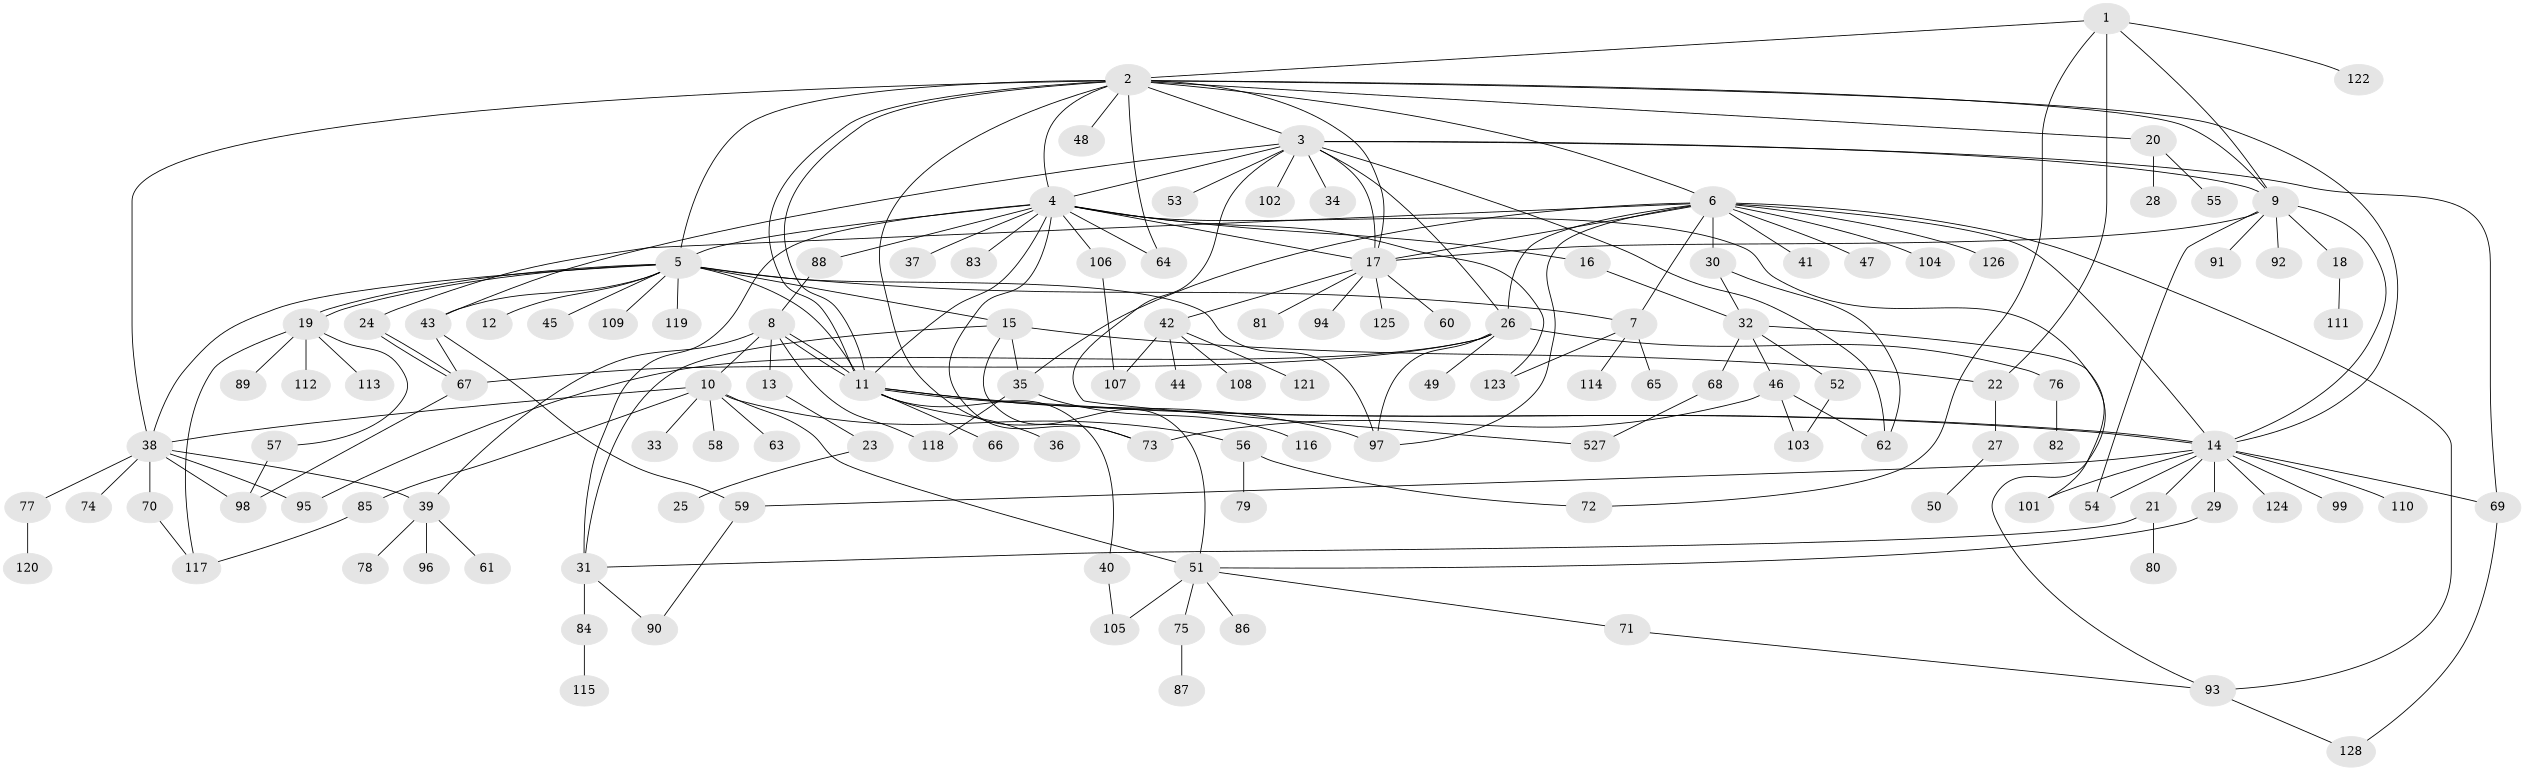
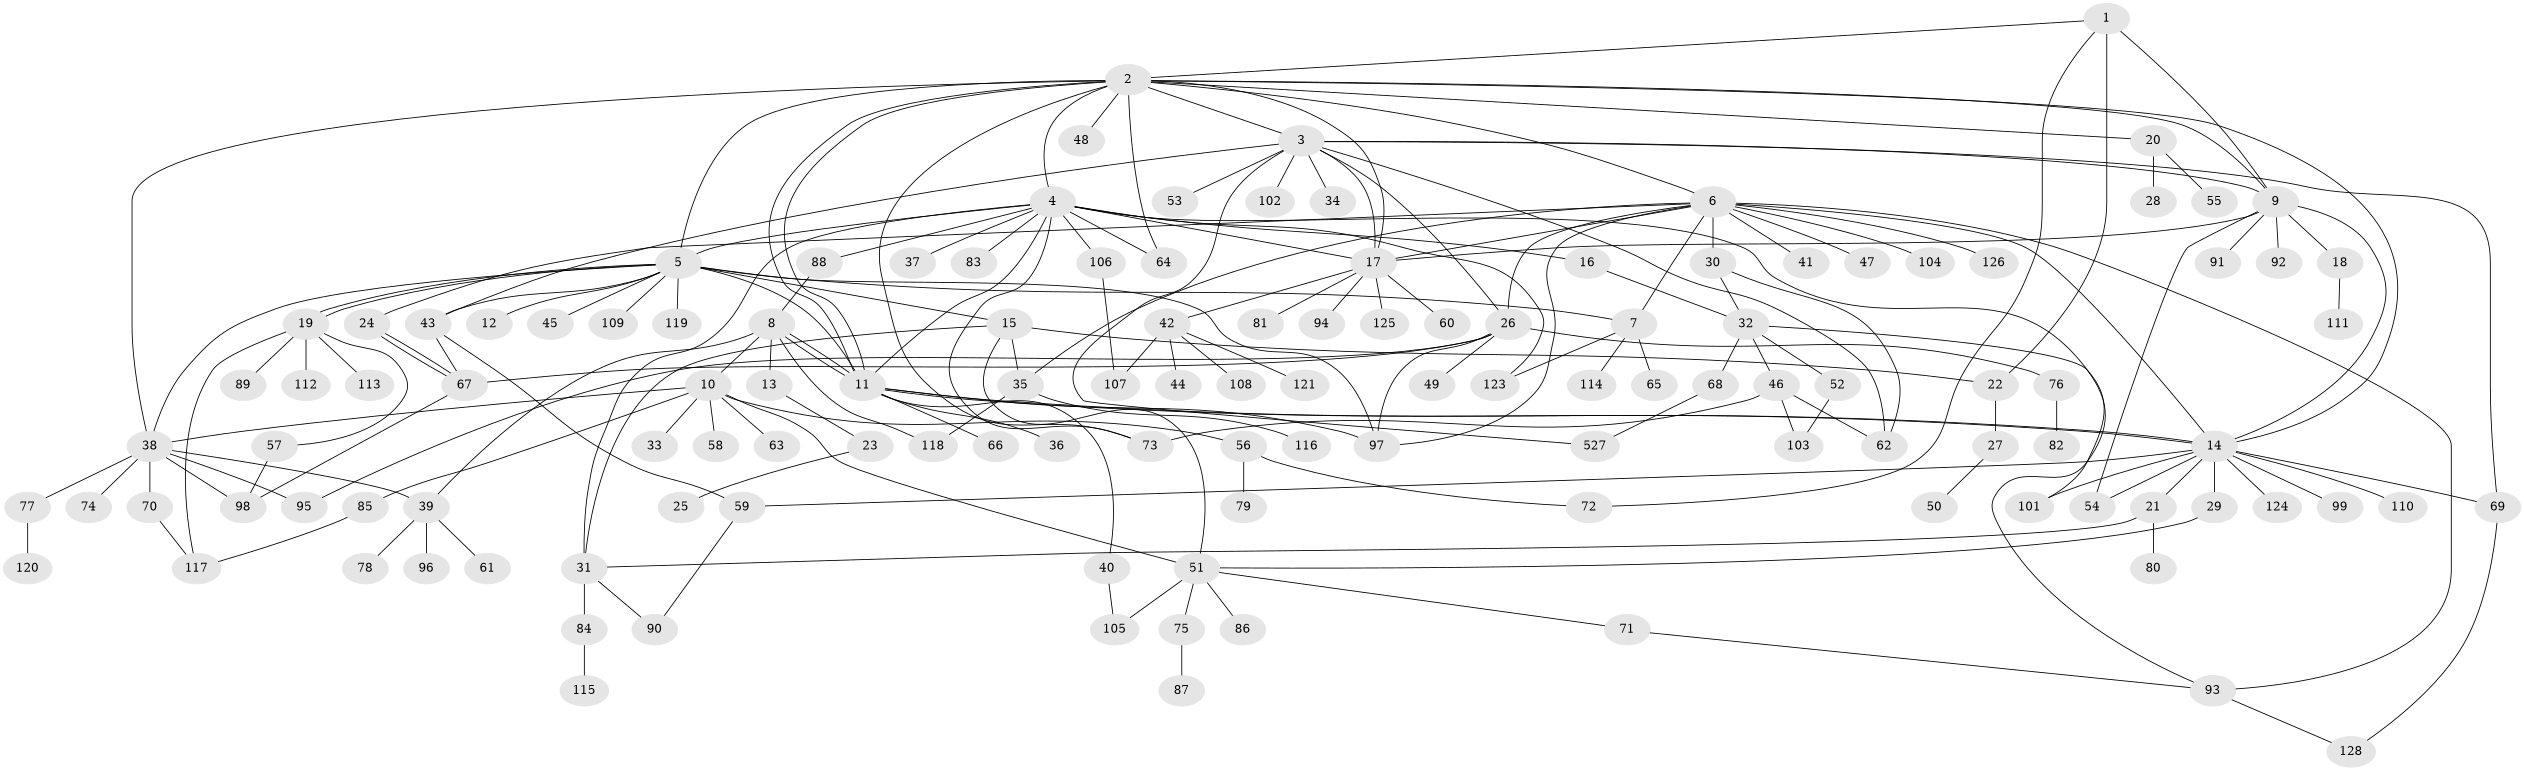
  graph {
    node [color=gray90 style=filled]
    1
    2
    9
    22
    72
-   122
    3
    4
    5
    6
    11
    14
    17
    20
    38
    48
    64
    73
    18
    54
    91
    92
    27
    26
    34
    43
    53
    62
    69
    102
    n31 [label=527]
    16
    31
    37
    83
    88
    93
    106
    123
    7
    12
    15
    19
    45
    97
    109
    119
    24
    30
    35
    41
    47
    104
    126
    36
    40
    66
    21
    29
    59
    99
    101
    110
    124
    42
    60
    81
    94
    125
    28
    55
    39
    95
    70
    74
    77
    98
    67
    49
    76
    128
    8
    10
    13
    118
    32
    84
    90
    107
    65
    114
    51
    57
    89
    112
    113
    117
    116
    33
    56
    58
    63
    85
    23
    61
    78
    96
    111
    105
    71
    75
    86
    79
    25
    80
    46
    52
    68
    44
    108
    121
    50
    82
    115
    103
    120
    87
    1 -- 2
    1 -- 9
    1 -- 22
    1 -- 72
-   1 -- 122
    2 -- 9
    2 -- 3
    2 -- 4
    2 -- 5
    2 -- 6
    2 -- 11
    2 -- 11
    2 -- 14
    2 -- 17
    2 -- 20
    2 -- 38
    2 -- 48
    2 -- 64
    2 -- 73
    9 -- 14
    9 -- 17
    9 -- 18
    9 -- 54
    9 -- 91
    9 -- 92
    22 -- 27
    3 -- 9
-   3 -- 4
    3 -- 17
    3 -- 26
    3 -- 34
    3 -- 43
    3 -- 53
    3 -- 62
    3 -- 69
    3 -- 102
    3 -- n31
    4 -- 5
    4 -- 11
    4 -- 17
    4 -- 64
    4 -- 73
    4 -- 16
    4 -- 31
    4 -- 37
    4 -- 83
    4 -- 88
    4 -- 93
    4 -- 106
    4 -- 123
    5 -- 11
    5 -- 38
    5 -- 43
    5 -- 7
    5 -- 12
    5 -- 15
    5 -- 19
    5 -- 19
    5 -- 45
    5 -- 97
    5 -- 109
    5 -- 119
    6 -- 14
    6 -- 17
    6 -- 26
    6 -- 93
    6 -- 7
    6 -- 97
    6 -- 24
    6 -- 30
    6 -- 35
    6 -- 41
    6 -- 47
    6 -- 104
    6 -- 126
    11 -- 14
    11 -- 14
    11 -- 97
    11 -- 36
    11 -- 40
    11 -- 66
    14 -- 54
    14 -- 69
    14 -- 21
    14 -- 29
    14 -- 59
    14 -- 99
    14 -- 101
    14 -- 110
    14 -- 124
    17 -- 42
    17 -- 60
    17 -- 81
    17 -- 94
    17 -- 125
    20 -- 28
    20 -- 55
    38 -- 39
    38 -- 95
    38 -- 70
    38 -- 74
    38 -- 77
    38 -- 98
    18 -- 111
    27 -- 50
    26 -- 97
    26 -- 95
    26 -- 67
    26 -- 49
    26 -- 76
    43 -- 59
    43 -- 67
    69 -- 128
    16 -- 32
    31 -- 84
    31 -- 90
    88 -- 8
    93 -- 128
    106 -- 107
    7 -- 123
    7 -- 65
    7 -- 114
    15 -- 22
    15 -- 31
    15 -- 35
    15 -- 51
    19 -- 57
    19 -- 89
    19 -- 112
    19 -- 113
    19 -- 117
    24 -- 67
    24 -- 67
    30 -- 62
    30 -- 32
    35 -- 118
    35 -- 116
    40 -- 105
    21 -- 31
    21 -- 80
    29 -- 51
    59 -- 90
    42 -- 107
    42 -- 44
    42 -- 108
    42 -- 121
    39 -- 61
    39 -- 78
    39 -- 96
    70 -- 117
    77 -- 120
    67 -- 98
    76 -- 82
    8 -- 11
    8 -- 11
    8 -- 39
    8 -- 10
    8 -- 13
    8 -- 118
    10 -- 38
    10 -- 51
    10 -- 33
    10 -- 56
    10 -- 58
    10 -- 63
    10 -- 85
    13 -- 23
    32 -- 101
    32 -- 46
    32 -- 52
    32 -- 68
    84 -- 115
    51 -- 105
    51 -- 71
    51 -- 75
    51 -- 86
    57 -- 98
    56 -- 72
    56 -- 79
    85 -- 117
    23 -- 25
    71 -- 93
    75 -- 87
    46 -- 73
    46 -- 62
    46 -- 103
    52 -- 103
    68 -- n31
  }
